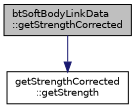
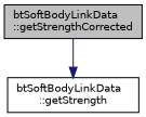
  digraph {
    rankdir=TB
    node [color=black fontname=Helvetica fontsize=10 shape=record style=filled]
    n1 [fillcolor=grey75 fontcolor=black height=0.2 label="btSoftBodyLinkData\l::getStrengthCorrected" width=0.4]
-   n2 [fillcolor=white height=0.2 label="getStrengthCorrected\l::getStrength" width=0.4]
+   n2 [fillcolor=white height=0.2 label="btSoftBodyLinkData\l::getStrength" width=0.4]
    n1 -> n2 [color=midnightblue fontname=Helvetica fontsize=10 labelfontname=Helvetica labelfontsize=10 style=solid]
  }
